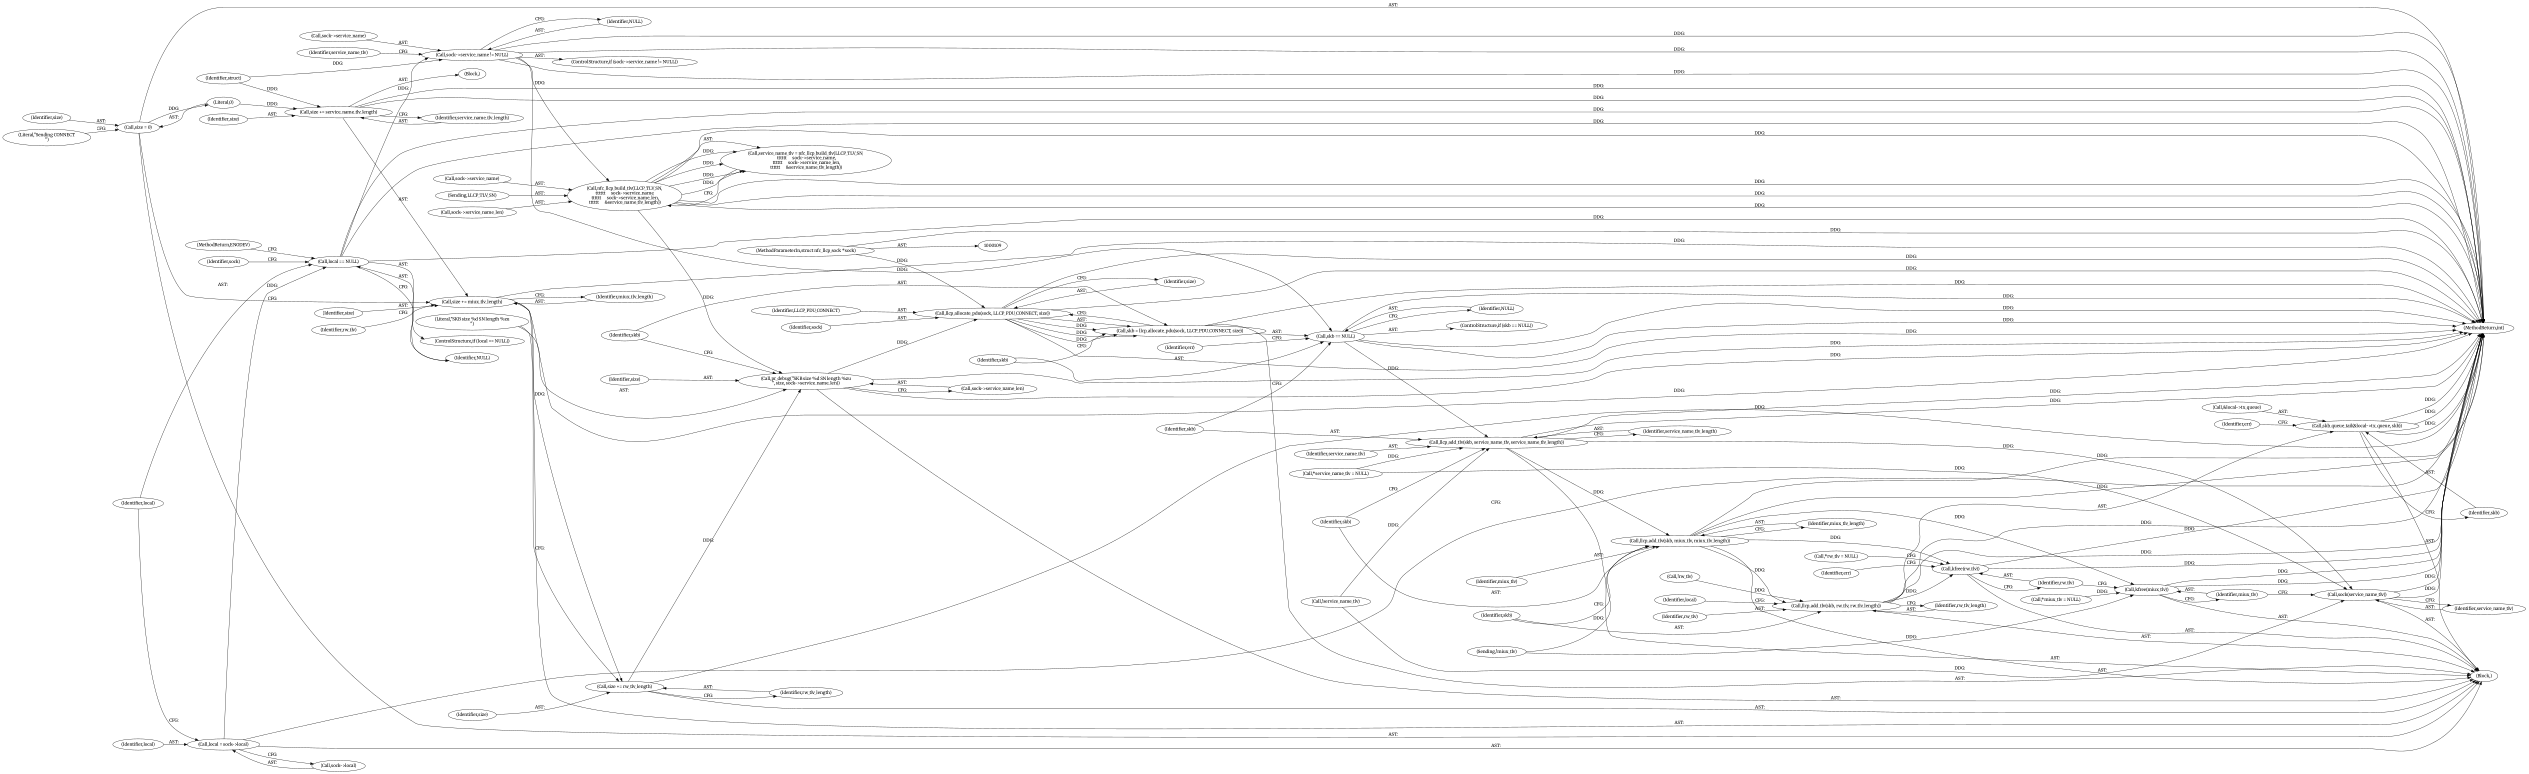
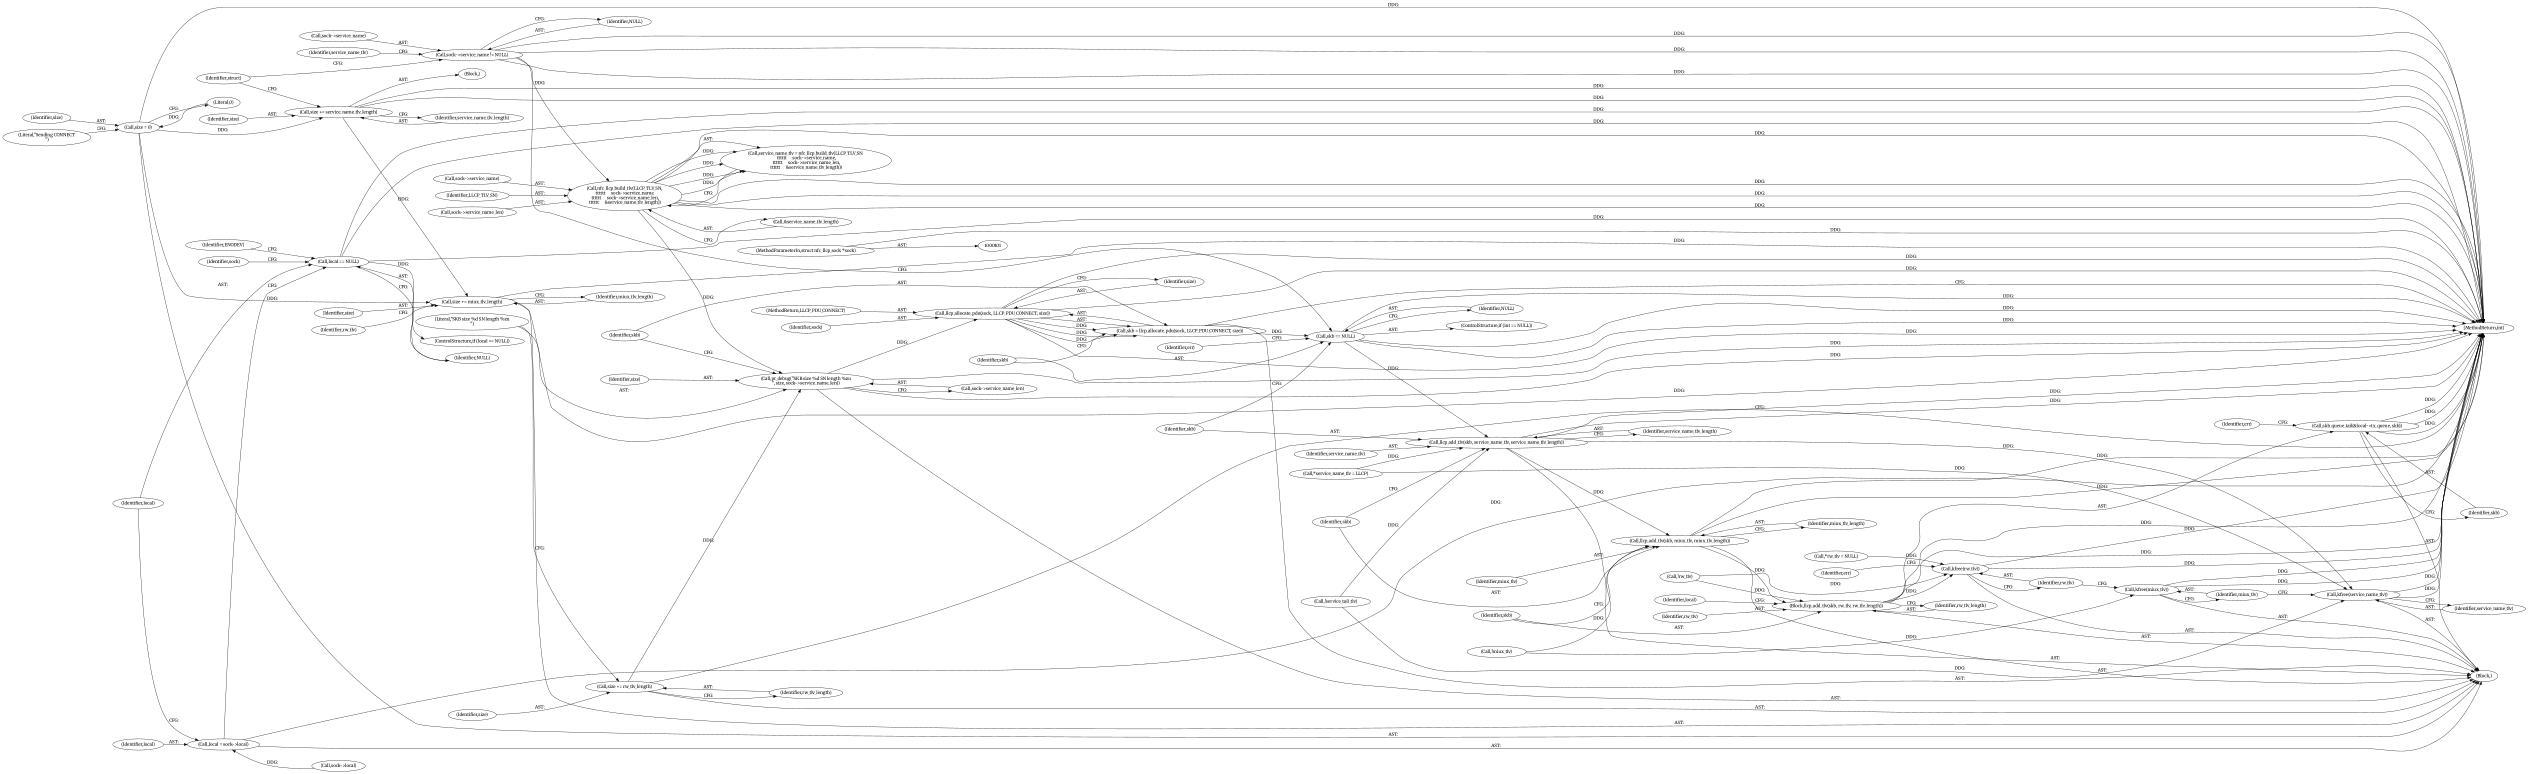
  digraph {
    fontname=Merriweather
    rankdir=LR
    node [fontname=Merriweather]
    edge [fontname=Merriweather]
    n1 [label="(Call,llcp_allocate_pdu(sock, LLCP_PDU_CONNECT, size))"]
    n2 [label="(Call,skb = llcp_allocate_pdu(sock, LLCP_PDU_CONNECT, size))"]
    n3 [label="(Identifier,size)"]
    n4 [label="(MethodReturn,int)"]
    n5 [label="(Block,)"]
    n6 [label="(Call,skb == NULL)"]
    n7 [label="(MethodParameterIn,struct nfc_llcp_sock *sock)"]
-   1000101 [label=1000109]
+   1000101
    n9 [label="(Call,pr_debug(\"SKB size %d SN length %zu\n\", size, sock->service_name_len))"]
    n10 [label="(Call,sock->service_name_len)"]
    n11 [label="(Call,size += rw_tlv_length)"]
    n12 [label="(Identifier,rw_tlv_length)"]
    n13 [label="(Call,size += miux_tlv_length)"]
    n14 [label="(Identifier,miux_tlv_length)"]
    n15 [label="(Call,size = 0)"]
    n16 [label="(Call,size += service_name_tlv_length)"]
    n17 [label="(Literal,0)"]
    n18 [label="(Identifier,service_name_tlv_length)"]
    n19 [label="(Block,)"]
    n20 [label="(Call,nfc_llcp_build_tlv(LLCP_TLV_SN,\n \t\t\t\t\t\t      sock->service_name,\n \t\t\t\t\t\t      sock->service_name_len,\n \t\t\t\t\t\t      &service_name_tlv_length))"]
    n21 [label="(Call,service_name_tlv = nfc_llcp_build_tlv(LLCP_TLV_SN,\n \t\t\t\t\t\t      sock->service_name,\n \t\t\t\t\t\t      sock->service_name_len,\n \t\t\t\t\t\t      &service_name_tlv_length))"]
+   n22 [label="(Call,&service_name_tlv_length)"]
    n23 [label="(Call,sock->service_name != NULL)"]
    n24 [label="(Identifier,NULL)"]
-   n25 [label="(ControlStructure,if (sock->service_name != NULL))"]
    n26 [label="(Call,llcp_add_tlv(skb, service_name_tlv, service_name_tlv_length))"]
    n27 [label="(Identifier,NULL)"]
-   n28 [label="(ControlStructure,if (skb == NULL))"]
+   n28 [label="(ControlStructure,if (int == NULL))"]
    n29 [label="(Call,local == NULL)"]
    n30 [label="(ControlStructure,if (local == NULL))"]
    n31 [label="(Identifier,NULL)"]
    n32 [label="(Call,local = sock->local)"]
    n33 [label="(Call,sock->local)"]
    n34 [label="(Call,llcp_add_tlv(skb, miux_tlv, miux_tlv_length))"]
-   n35 [label="(Call,sock(service_name_tlv))"]
+   n35 [label="(Call,kfree(service_name_tlv))"]
    n36 [label="(Identifier,service_name_tlv_length)"]
-   n37 [label="(Call,llcp_add_tlv(skb, rw_tlv, rw_tlv_length))"]
+   n37 [label="(Block,llcp_add_tlv(skb, rw_tlv, rw_tlv_length))"]
    n38 [label="(Call,kfree(miux_tlv))"]
    n39 [label="(Identifier,miux_tlv_length)"]
    n40 [label="(Identifier,service_name_tlv)"]
    n41 [label="(Call,skb_queue_tail(&local->tx_queue, skb))"]
    n42 [label="(Call,kfree(rw_tlv))"]
    n43 [label="(Identifier,rw_tlv_length)"]
    n44 [label="(Identifier,miux_tlv)"]
    n45 [label="(Identifier,skb)"]
    n46 [label="(Identifier,rw_tlv)"]
    n47 [label="(Identifier,miux_tlv)"]
    n48 [label="(Identifier,service_name_tlv)"]
    n49 [label="(Call,sock->service_name_len)"]
-   n50 [label="(Call,*service_name_tlv = NULL)"]
+   n50 [label="(Call,*service_name_tlv = LLCP)"]
    n51 [label="(Identifier,size)"]
-   n52 [label="(Call,&local->tx_queue)"]
    n53 [label="(Identifier,service_name_tlv)"]
    n54 [label="(Identifier,rw_tlv)"]
    n55 [label="(Identifier,skb)"]
    n56 [label="(Identifier,local)"]
    n57 [label="(Identifier,local)"]
    n58 [label="(Identifier,struct)"]
    n59 [label="(Identifier,skb)"]
-   n60 [label="(MethodReturn,ENODEV)"]
+   n60 [label="(Identifier,ENODEV)"]
    n61 [label="(Identifier,err)"]
    n62 [label="(Identifier,size)"]
    n63 [label="(Call,!rw_tlv)"]
    n64 [label="(Call,*rw_tlv = NULL)"]
    n65 [label="(Literal,\"Sending CONNECT\n\")"]
    n66 [label="(Identifier,err)"]
    n67 [label="(Literal,\"SKB size %d SN length %zu\n\")"]
-   n68 [label="(Identifier,LLCP_PDU_CONNECT)"]
+   n68 [label="(MethodReturn,LLCP_PDU_CONNECT)"]
    n69 [label="(Identifier,err)"]
-   n70 [label="(Call,*miux_tlv = NULL)"]
    n71 [label="(Call,sock->service_name)"]
    n72 [label="(Identifier,size)"]
    n73 [label="(Identifier,skb)"]
    n74 [label="(Call,sock->service_name)"]
    n75 [label="(Identifier,local)"]
    n76 [label="(Identifier,size)"]
    n77 [label="(Identifier,skb)"]
    n78 [label="(Identifier,skb)"]
-   n79 [label="(Call,!service_name_tlv)"]
-   n80 [label="(Sending,!miux_tlv)"]
+   n79 [label="(Call,!service_tail_tlv)"]
+   n80 [label="(Call,!miux_tlv)"]
    n81 [label="(Identifier,sock)"]
-   n82 [label="(Sending,LLCP_TLV_SN)"]
+   n82 [label="(Identifier,LLCP_TLV_SN)"]
    n83 [label="(Identifier,rw_tlv)"]
    n84 [label="(Identifier,size)"]
    n85 [label="(Identifier,sock)"]
    n1 -> n2 [label="AST: "]
    n1 -> n2 [label="DDG: "]
    n1 -> n2 [label="DDG: "]
    n1 -> n2 [label="DDG: "]
    n1 -> n3 [label="CFG: "]
    n1 -> n4 [label="DDG: "]
    n1 -> n4 [label="DDG: "]
    n1 -> n4 [label="DDG: "]
-   n2 -> n1 [label="CFG: "]
-   n2 -> n4 [label="DDG: "]
+   n2 -> n1 [label="AST: "]
+   n2 -> n4 [label="CFG: "]
    n2 -> n5 [label="AST: "]
-   n2 -> n6 [label="AST: "]
+   n2 -> n6 [label="DDG: "]
    n3 -> n1 [label="AST: "]
    n6 -> n4 [label="DDG: "]
    n6 -> n4 [label="DDG: "]
    n6 -> n4 [label="DDG: "]
    n6 -> n26 [label="DDG: "]
    n6 -> n27 [label="CFG: "]
    n6 -> n28 [label="AST: "]
-   n7 -> n1 [label="DDG: "]
    n7 -> n4 [label="DDG: "]
    n7 -> 1000101 [label="AST: "]
    n9 -> n1 [label="DDG: "]
    n9 -> n4 [label="DDG: "]
    n9 -> n4 [label="DDG: "]
    n9 -> n5 [label="AST: "]
    n9 -> n10 [label="CFG: "]
    n10 -> n9 [label="AST: "]
-   n11 -> n4 [label="DDG: "]
+   n11 -> n4 [label="CFG: "]
    n11 -> n5 [label="AST: "]
    n11 -> n9 [label="DDG: "]
    n11 -> n12 [label="CFG: "]
    n12 -> n11 [label="AST: "]
    n13 -> n4 [label="DDG: "]
    n13 -> n4 [label="DDG: "]
    n13 -> n5 [label="AST: "]
-   n13 -> n11 [label="DDG: "]
    n13 -> n14 [label="CFG: "]
    n14 -> n13 [label="AST: "]
-   n15 -> n4 [label="AST: "]
+   n15 -> n4 [label="DDG: "]
    n15 -> n5 [label="AST: "]
-   n15 -> n13 [label="CFG: "]
-   n17 -> n16 [label="DDG: "]
-   n15 -> n17 [label="DDG: "]
+   n15 -> n13 [label="DDG: "]
+   n15 -> n16 [label="DDG: "]
+   n15 -> n17 [label="CFG: "]
    n16 -> n4 [label="DDG: "]
    n16 -> n4 [label="DDG: "]
-   n16 -> n13 [label="AST: "]
+   n16 -> n13 [label="DDG: "]
    n16 -> n18 [label="CFG: "]
    n16 -> n19 [label="AST: "]
-   n17 -> n15 [label="AST: "]
+   n17 -> n15 [label="DDG: "]
    n18 -> n16 [label="AST: "]
    n20 -> n4 [label="DDG: "]
    n20 -> n4 [label="DDG: "]
    n20 -> n4 [label="DDG: "]
    n20 -> n4 [label="DDG: "]
    n20 -> n9 [label="DDG: "]
    n20 -> n21 [label="AST: "]
    n20 -> n21 [label="DDG: "]
    n20 -> n21 [label="DDG: "]
    n20 -> n21 [label="DDG: "]
    n20 -> n21 [label="DDG: "]
+   n20 -> n22 [label="CFG: "]
    n21 -> n20 [label="CFG: "]
+   n22 -> n20 [label="AST: "]
    n23 -> n4 [label="DDG: "]
    n23 -> n4 [label="DDG: "]
    n23 -> n4 [label="DDG: "]
-   n23 -> n6 [label="DDG: "]
+   n23 -> n6 [label="CFG: "]
    n23 -> n20 [label="DDG: "]
    n23 -> n24 [label="CFG: "]
-   n23 -> n25 [label="AST: "]
    n24 -> n23 [label="AST: "]
    n26 -> n4 [label="DDG: "]
    n26 -> n4 [label="DDG: "]
    n26 -> n5 [label="AST: "]
    n26 -> n34 [label="DDG: "]
    n26 -> n35 [label="DDG: "]
    n26 -> n36 [label="CFG: "]
    n27 -> n6 [label="AST: "]
    n29 -> n4 [label="DDG: "]
    n29 -> n4 [label="DDG: "]
    n29 -> n4 [label="DDG: "]
-   n29 -> n23 [label="DDG: "]
-   n29 -> n30 [label="AST: "]
+   n29 -> n30 [label="DDG: "]
    n29 -> n31 [label="CFG: "]
    n31 -> n29 [label="AST: "]
-   n32 -> n4 [label="CFG: "]
+   n32 -> n4 [label="DDG: "]
    n32 -> n5 [label="AST: "]
-   n32 -> n29 [label="DDG: "]
-   n32 -> n33 [label="CFG: "]
-   n33 -> n32 [label="AST: "]
+   n32 -> n29 [label="CFG: "]
+   n33 -> n32 [label="DDG: "]
    n34 -> n4 [label="DDG: "]
    n34 -> n4 [label="DDG: "]
    n34 -> n5 [label="AST: "]
    n34 -> n37 [label="DDG: "]
-   n34 -> n38 [label="DDG: "]
    n34 -> n39 [label="CFG: "]
    n35 -> n4 [label="DDG: "]
    n35 -> n4 [label="DDG: "]
    n35 -> n5 [label="AST: "]
    n35 -> n40 [label="CFG: "]
    n36 -> n26 [label="AST: "]
    n37 -> n4 [label="DDG: "]
    n37 -> n4 [label="DDG: "]
    n37 -> n5 [label="AST: "]
    n37 -> n41 [label="AST: "]
    n37 -> n42 [label="DDG: "]
    n37 -> n43 [label="CFG: "]
    n38 -> n4 [label="DDG: "]
    n38 -> n4 [label="DDG: "]
    n38 -> n5 [label="AST: "]
    n38 -> n44 [label="CFG: "]
    n39 -> n34 [label="AST: "]
    n40 -> n35 [label="AST: "]
    n41 -> n4 [label="DDG: "]
    n41 -> n4 [label="DDG: "]
    n41 -> n4 [label="DDG: "]
    n41 -> n5 [label="AST: "]
    n41 -> n45 [label="CFG: "]
    n42 -> n4 [label="DDG: "]
    n42 -> n4 [label="DDG: "]
    n42 -> n5 [label="AST: "]
    n42 -> n46 [label="CFG: "]
    n43 -> n37 [label="AST: "]
    n44 -> n35 [label="CFG: "]
    n44 -> n38 [label="AST: "]
    n45 -> n41 [label="AST: "]
    n46 -> n38 [label="CFG: "]
    n46 -> n42 [label="AST: "]
    n47 -> n34 [label="AST: "]
    n48 -> n23 [label="CFG: "]
    n49 -> n20 [label="AST: "]
    n50 -> n26 [label="DDG: "]
    n50 -> n35 [label="DDG: "]
    n51 -> n15 [label="AST: "]
-   n52 -> n41 [label="AST: "]
    n53 -> n26 [label="AST: "]
    n54 -> n37 [label="AST: "]
    n55 -> n34 [label="CFG: "]
    n55 -> n37 [label="AST: "]
    n56 -> n37 [label="CFG: "]
    n57 -> n32 [label="AST: "]
-   n58 -> n16 [label="DDG: "]
-   n58 -> n23 [label="DDG: "]
+   n58 -> n16 [label="CFG: "]
+   n58 -> n23 [label="CFG: "]
    n59 -> n2 [label="CFG: "]
    n59 -> n6 [label="AST: "]
    n60 -> n29 [label="CFG: "]
    n61 -> n41 [label="CFG: "]
    n62 -> n11 [label="AST: "]
    n63 -> n37 [label="DDG: "]
-   n34 -> n42 [label="DDG: "]
-   n64 -> n42 [label="CFG: "]
+   n63 -> n42 [label="DDG: "]
+   n64 -> n42 [label="DDG: "]
    n65 -> n15 [label="CFG: "]
    n66 -> n42 [label="CFG: "]
    n67 -> n9 [label="AST: "]
    n67 -> n11 [label="CFG: "]
    n68 -> n1 [label="AST: "]
    n69 -> n6 [label="CFG: "]
-   n70 -> n38 [label="DDG: "]
    n71 -> n20 [label="AST: "]
    n72 -> n13 [label="AST: "]
    n73 -> n2 [label="AST: "]
    n73 -> n9 [label="CFG: "]
    n74 -> n23 [label="AST: "]
    n75 -> n29 [label="AST: "]
    n75 -> n32 [label="CFG: "]
    n76 -> n9 [label="AST: "]
    n77 -> n6 [label="CFG: "]
    n77 -> n26 [label="AST: "]
    n78 -> n26 [label="CFG: "]
    n78 -> n34 [label="AST: "]
    n79 -> n26 [label="DDG: "]
    n79 -> n35 [label="DDG: "]
    n80 -> n34 [label="DDG: "]
    n80 -> n38 [label="DDG: "]
    n81 -> n29 [label="CFG: "]
    n82 -> n20 [label="AST: "]
    n83 -> n13 [label="CFG: "]
    n84 -> n16 [label="AST: "]
    n85 -> n1 [label="AST: "]
  }
